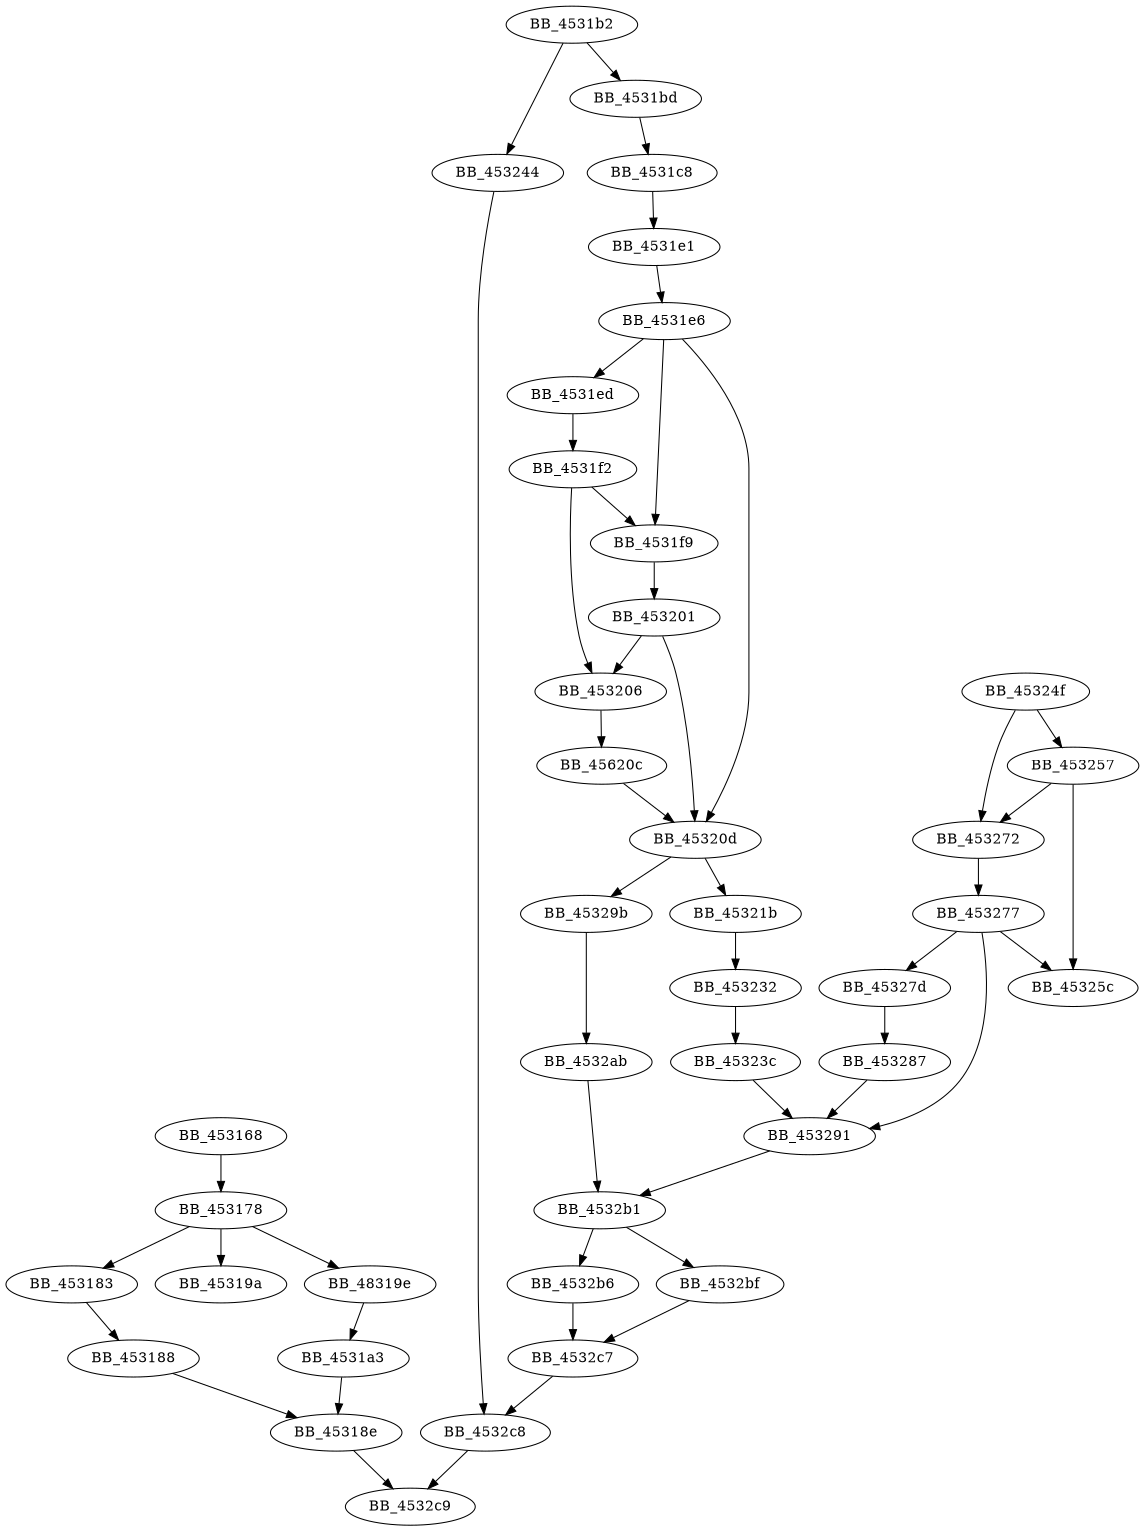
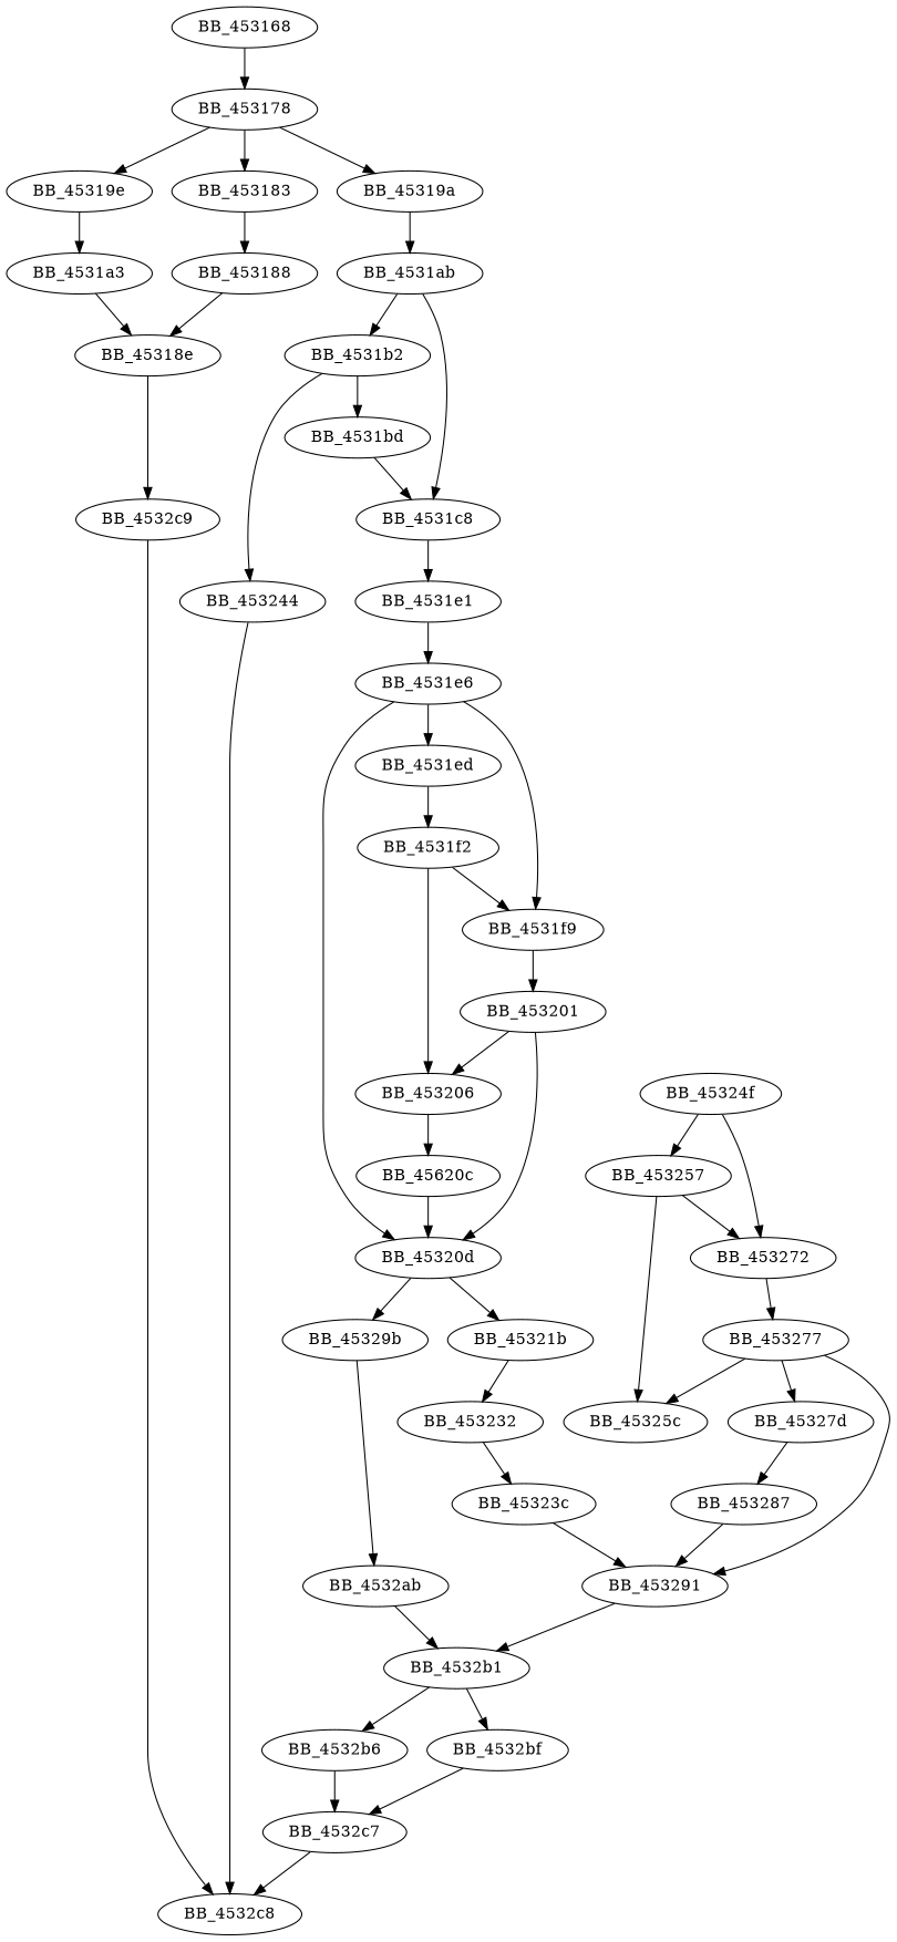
  digraph {
    BB_453168
    BB_453178
    BB_453183
    BB_45319a
-   BB_45319e [label=BB_48319e]
+   BB_45319e
    BB_453188
+   BB_4531ab
    BB_45318e
    BB_4531a3
    BB_4531b2
    BB_4531c8
    BB_4532c9
    BB_4531bd
    BB_453244
    BB_4531e1
    BB_4532c8
    BB_4531e6
    BB_45320d
    BB_45321b
    BB_45329b
    BB_4531ed
    BB_4531f9
    BB_453232
    BB_4532ab
    BB_4531f2
    BB_453201
    BB_453206
    n28 [label=BB_45620c]
    BB_45323c
    BB_45324f
    BB_453257
    BB_453272
    BB_4532b1
    BB_453291
    BB_45325c
    BB_453277
    BB_4532b6
    BB_4532bf
    BB_45327d
    BB_453287
    BB_4532c7
    BB_453168 -> BB_453178
    BB_453178 -> BB_453183
    BB_453178 -> BB_45319a
    BB_453178 -> BB_45319e
    BB_453183 -> BB_453188
+   BB_45319a -> BB_4531ab
    BB_45319e -> BB_4531a3
    BB_453188 -> BB_45318e
+   BB_4531ab -> BB_4531b2
+   BB_4531ab -> BB_4531c8
    BB_45318e -> BB_4532c9
    BB_4531a3 -> BB_45318e
    BB_4531b2 -> BB_4531bd
    BB_4531b2 -> BB_453244
    BB_4531c8 -> BB_4531e1
    BB_4531bd -> BB_4531c8
    BB_453244 -> BB_4532c8
    BB_4531e1 -> BB_4531e6
-   BB_4532c8 -> BB_4532c9
+   BB_4532c9 -> BB_4532c8
    BB_4531e6 -> BB_45320d
    BB_4531e6 -> BB_4531ed
    BB_4531e6 -> BB_4531f9
    BB_45320d -> BB_45321b
    BB_45320d -> BB_45329b
    BB_45321b -> BB_453232
    BB_45329b -> BB_4532ab
    BB_4531ed -> BB_4531f2
    BB_4531f9 -> BB_453201
    BB_453232 -> BB_45323c
    BB_4532ab -> BB_4532b1
    BB_4531f2 -> BB_4531f9
    BB_4531f2 -> BB_453206
    BB_453201 -> BB_45320d
    BB_453201 -> BB_453206
    BB_453206 -> n28
    n28 -> BB_45320d
    BB_45323c -> BB_453291
    BB_45324f -> BB_453257
    BB_45324f -> BB_453272
    BB_453257 -> BB_453272
    BB_453257 -> BB_45325c
    BB_453272 -> BB_453277
    BB_4532b1 -> BB_4532b6
    BB_4532b1 -> BB_4532bf
    BB_453291 -> BB_4532b1
    BB_453277 -> BB_453291
    BB_453277 -> BB_45325c
    BB_453277 -> BB_45327d
    BB_4532b6 -> BB_4532c7
    BB_4532bf -> BB_4532c7
    BB_45327d -> BB_453287
    BB_453287 -> BB_453291
    BB_4532c7 -> BB_4532c8
  }
